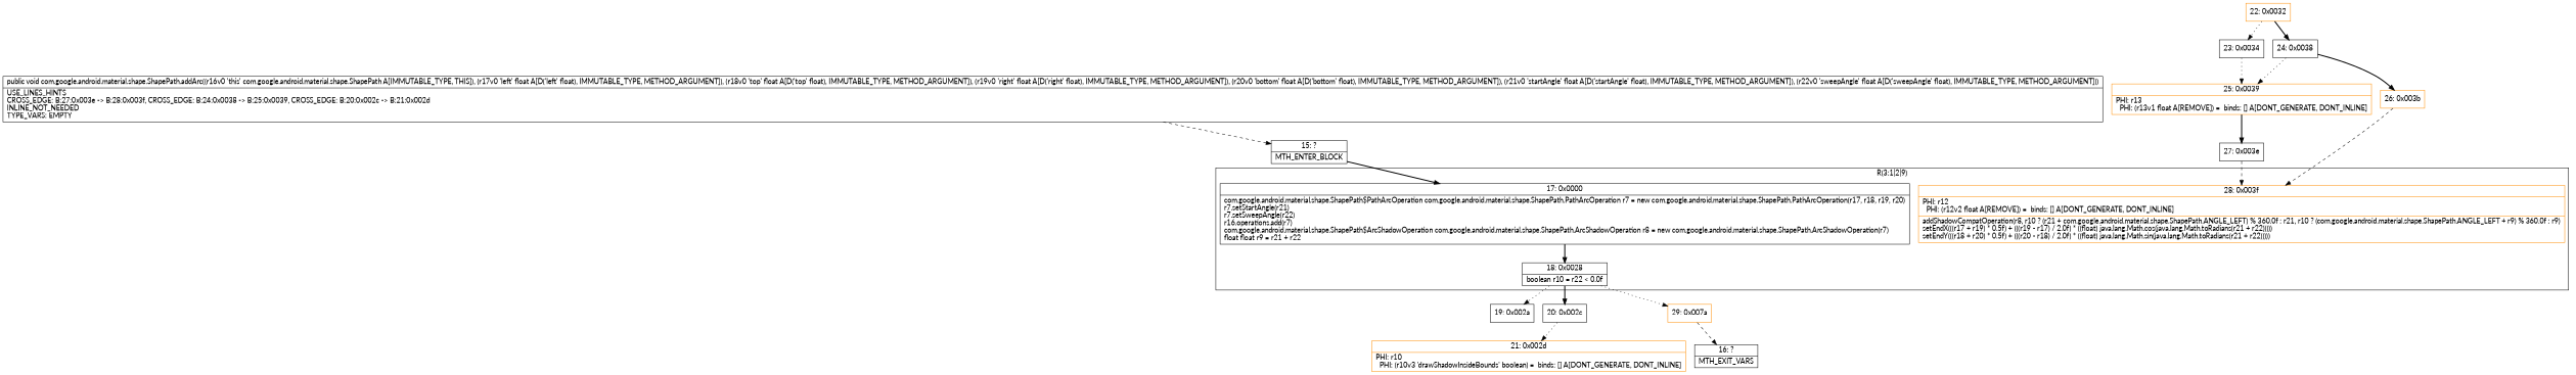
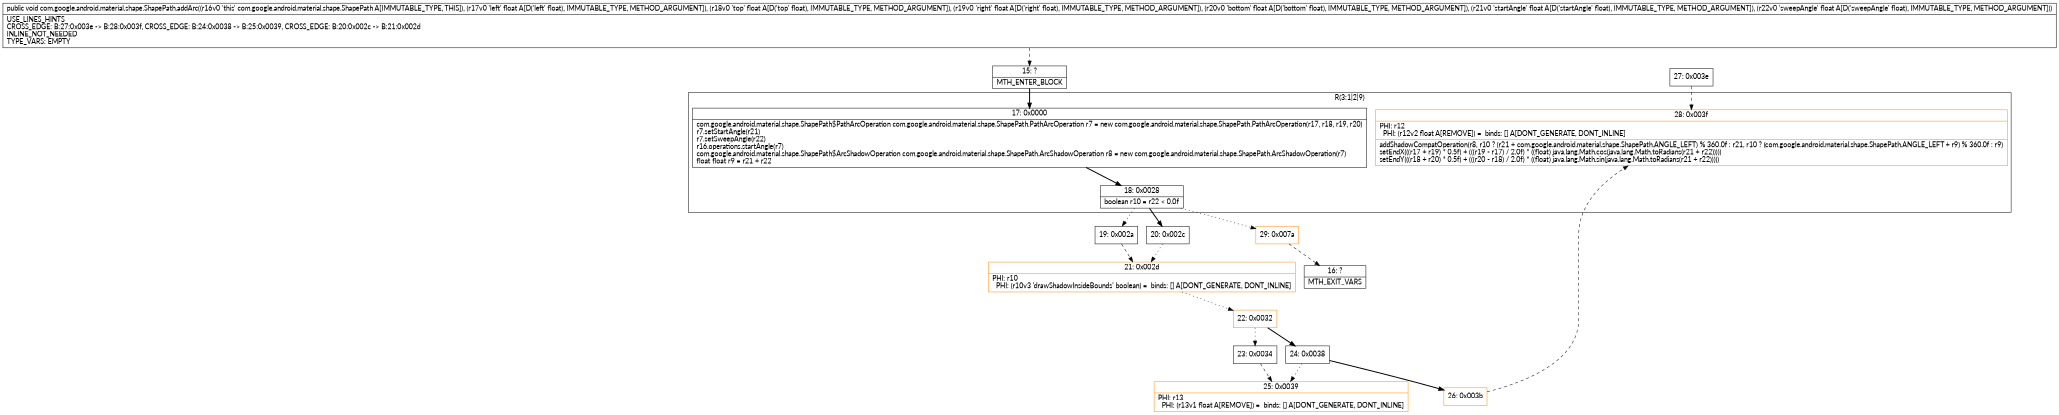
  digraph {
    fontname=Lato
    node [color=black fontname=Lato shape=record]
    edge [fontname=Lato style=dotted]
-   n1 [label="{17\:\ 0x0000|com.google.android.material.shape.ShapePath$PathArcOperation com.google.android.material.shape.ShapePath.PathArcOperation r7 = new com.google.android.material.shape.ShapePath.PathArcOperation(r17, r18, r19, r20)\lr7.setStartAngle(r21)\lr7.setSweepAngle(r22)\lr16.operations.add(r7)\lcom.google.android.material.shape.ShapePath$ArcShadowOperation com.google.android.material.shape.ShapePath.ArcShadowOperation r8 = new com.google.android.material.shape.ShapePath.ArcShadowOperation(r7)\lfloat float r9 = r21 + r22\l}"]
+   n1 [label="{17\:\ 0x0000|com.google.android.material.shape.ShapePath$PathArcOperation com.google.android.material.shape.ShapePath.PathArcOperation r7 = new com.google.android.material.shape.ShapePath.PathArcOperation(r17, r18, r19, r20)\lr7.setStartAngle(r21)\lr7.setSweepAngle(r22)\lr16.operations.startAngle(r7)\lcom.google.android.material.shape.ShapePath$ArcShadowOperation com.google.android.material.shape.ShapePath.ArcShadowOperation r8 = new com.google.android.material.shape.ShapePath.ArcShadowOperation(r7)\lfloat float r9 = r21 + r22\l}"]
    n2 [label="{18\:\ 0x0028|boolean r10 = r22 \< 0.0f\l}"]
    n3 [color=darkorange label="{28\:\ 0x003f|PHI: r12 \l  PHI: (r12v2 float A[REMOVE]) =  binds: [] A[DONT_GENERATE, DONT_INLINE]\l|addShadowCompatOperation(r8, r10 ? (r21 + com.google.android.material.shape.ShapePath.ANGLE_LEFT) % 360.0f : r21, r10 ? (com.google.android.material.shape.ShapePath.ANGLE_LEFT + r9) % 360.0f : r9)\lsetEndX(((r17 + r19) * 0.5f) + (((r19 \- r17) \/ 2.0f) * ((float) java.lang.Math.cos(java.lang.Math.toRadians(r21 + r22)))))\lsetEndY(((r18 + r20) * 0.5f) + (((r20 \- r18) \/ 2.0f) * ((float) java.lang.Math.sin(java.lang.Math.toRadians(r21 + r22)))))\l}"]
    n4 [label="{19\:\ 0x002a}"]
    n5 [label="{20\:\ 0x002c}"]
    n6 [color=darkorange label="{29\:\ 0x007a}"]
    n7 [color=darkorange label="{21\:\ 0x002d|PHI: r10 \l  PHI: (r10v3 'drawShadowInsideBounds' boolean) =  binds: [] A[DONT_GENERATE, DONT_INLINE]\l}"]
    n8 [label="{16\:\ ?|MTH_EXIT_VARS\l}"]
    n9 [label="{15\:\ ?|MTH_ENTER_BLOCK\l}"]
    n10 [color=darkorange label="{22\:\ 0x0032}"]
    n11 [label="{23\:\ 0x0034}"]
    n12 [label="{24\:\ 0x0038}"]
    n13 [color=darkorange label="{25\:\ 0x0039|PHI: r13 \l  PHI: (r13v1 float A[REMOVE]) =  binds: [] A[DONT_GENERATE, DONT_INLINE]\l}"]
    n14 [color=darkorange label="{26\:\ 0x003b}"]
    n15 [label="{27\:\ 0x003e}"]
    n16 [label="{public void com.google.android.material.shape.ShapePath.addArc((r16v0 'this' com.google.android.material.shape.ShapePath A[IMMUTABLE_TYPE, THIS]), (r17v0 'left' float A[D('left' float), IMMUTABLE_TYPE, METHOD_ARGUMENT]), (r18v0 'top' float A[D('top' float), IMMUTABLE_TYPE, METHOD_ARGUMENT]), (r19v0 'right' float A[D('right' float), IMMUTABLE_TYPE, METHOD_ARGUMENT]), (r20v0 'bottom' float A[D('bottom' float), IMMUTABLE_TYPE, METHOD_ARGUMENT]), (r21v0 'startAngle' float A[D('startAngle' float), IMMUTABLE_TYPE, METHOD_ARGUMENT]), (r22v0 'sweepAngle' float A[D('sweepAngle' float), IMMUTABLE_TYPE, METHOD_ARGUMENT]))  | USE_LINES_HINTS\lCROSS_EDGE: B:27:0x003e \-\> B:28:0x003f, CROSS_EDGE: B:24:0x0038 \-\> B:25:0x0039, CROSS_EDGE: B:20:0x002c \-\> B:21:0x002d\lINLINE_NOT_NEEDED\lTYPE_VARS: EMPTY\l}"]
    subgraph cluster_1 {
      label="R(3:1|2|9)"
      n1
      n2
      n3
    }
    n1 -> n2 [style=bold]
    n2 -> n4
    n2 -> n5 [style=bold]
    n2 -> n6
+   n4 -> n7 [style=dashed]
    n5 -> n7
    n6 -> n8 [style=dashed]
+   n7 -> n10
    n9 -> n1 [style=bold]
    n10 -> n11
    n10 -> n12 [style=bold]
-   n11 -> n13
+   n11 -> n13 [style=dashed]
    n12 -> n13
    n12 -> n14 [style=bold]
-   n13 -> n15 [style=bold]
    n14 -> n3 [style=dashed]
    n15 -> n3 [style=dashed]
    n16 -> n9 [style=dashed]
  }
